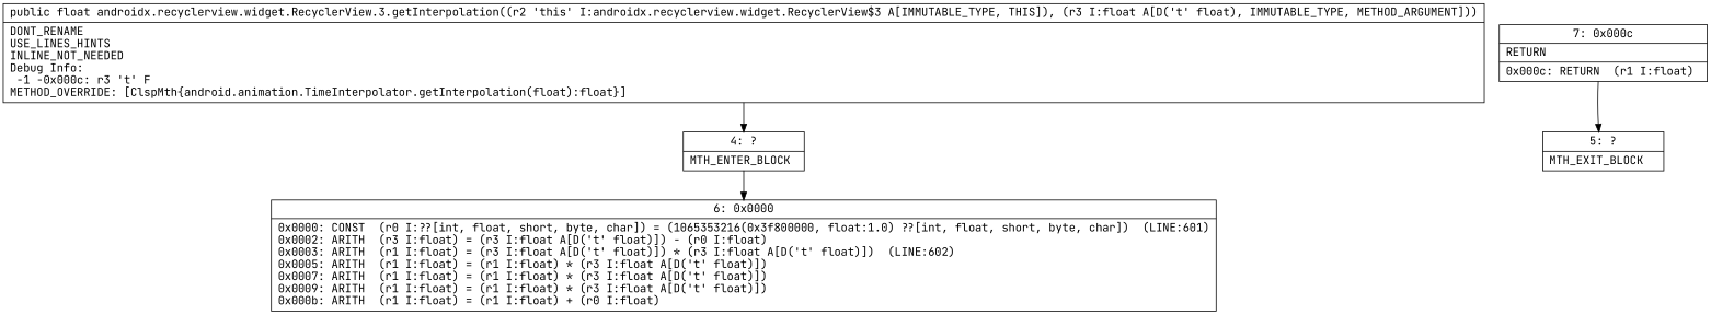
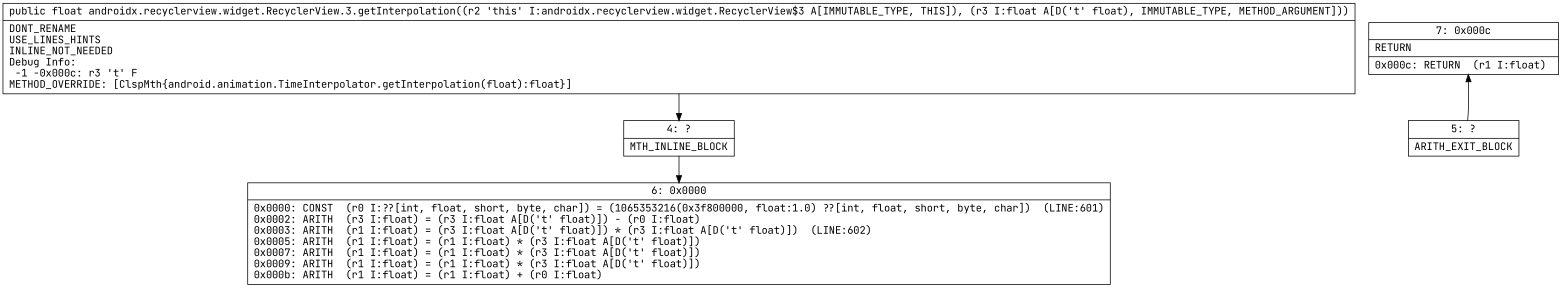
  digraph {
    fontname="JetBrains Mono"
    node [fontname="JetBrains Mono" shape=record]
    edge [fontname="JetBrains Mono"]
-   n1 [label="{4\:\ ?|MTH_ENTER_BLOCK\l}"]
+   n1 [label="{4\:\ ?|MTH_INLINE_BLOCK\l}"]
    n2 [label="{6\:\ 0x0000|0x0000: CONST  (r0 I:??[int, float, short, byte, char]) = (1065353216(0x3f800000, float:1.0) ??[int, float, short, byte, char])  (LINE:601)\l0x0002: ARITH  (r3 I:float) = (r3 I:float A[D('t' float)]) \- (r0 I:float) \l0x0003: ARITH  (r1 I:float) = (r3 I:float A[D('t' float)]) * (r3 I:float A[D('t' float)])  (LINE:602)\l0x0005: ARITH  (r1 I:float) = (r1 I:float) * (r3 I:float A[D('t' float)]) \l0x0007: ARITH  (r1 I:float) = (r1 I:float) * (r3 I:float A[D('t' float)]) \l0x0009: ARITH  (r1 I:float) = (r1 I:float) * (r3 I:float A[D('t' float)]) \l0x000b: ARITH  (r1 I:float) = (r1 I:float) + (r0 I:float) \l}"]
    n3 [label="{7\:\ 0x000c|RETURN\l|0x000c: RETURN  (r1 I:float) \l}"]
-   n4 [label="{5\:\ ?|MTH_EXIT_BLOCK\l}"]
+   n4 [label="{5\:\ ?|ARITH_EXIT_BLOCK\l}"]
    n5 [label="{public float androidx.recyclerview.widget.RecyclerView.3.getInterpolation((r2 'this' I:androidx.recyclerview.widget.RecyclerView$3 A[IMMUTABLE_TYPE, THIS]), (r3 I:float A[D('t' float), IMMUTABLE_TYPE, METHOD_ARGUMENT]))  | DONT_RENAME\lUSE_LINES_HINTS\lINLINE_NOT_NEEDED\lDebug Info:\l  \-1 \-0x000c: r3 't' F\lMETHOD_OVERRIDE: [ClspMth\{android.animation.TimeInterpolator.getInterpolation(float):float\}]\l}"]
    n1 -> n2
-   n3 -> n4
+   n4 -> n3
    n5 -> n1
  }
